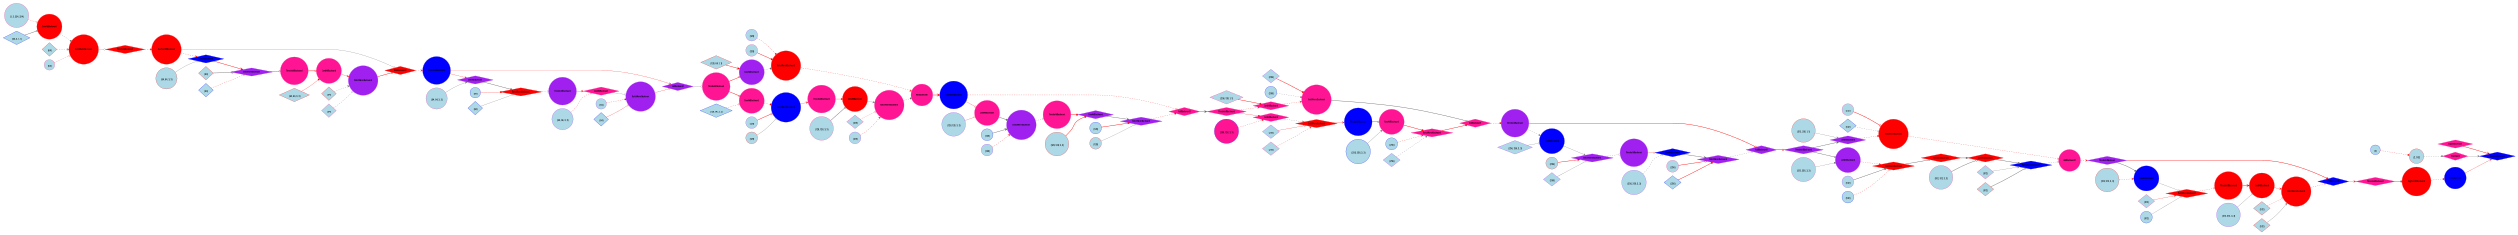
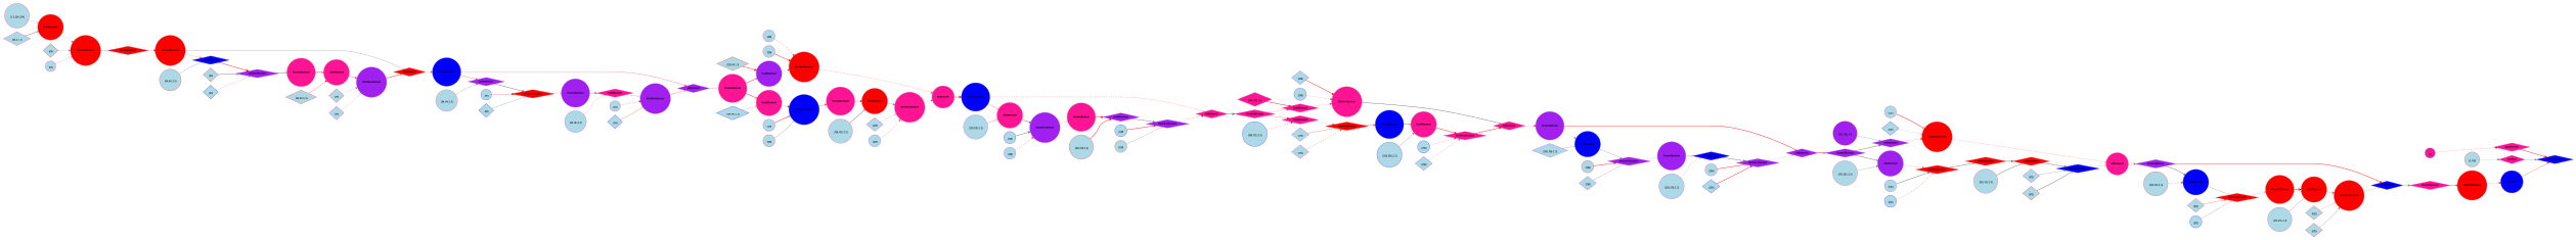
  digraph {
    fontname=Oswald
    rankdir=LR
    node [align=left color=deeppink fontname=Oswald fontsize=12 ranksep=0.1 shape=circle style=filled]
    edge [arrowhead=odot color=red fontname=Oswald style=dashed]
    n1 [color=blue height=0.2 label=AddmmBackward shape=diamond]
    n2 [height=0.2 label=ExpandBackward shape=diamond]
-   n3 [color=blue fillcolor=lightblue height=0.2 label="\n (2)"]
+   n3 [color=blue fillcolor=deeppink height=0.2 label="\n (2)"]
    n4 [color=blue height=0.2 label=ViewBackward]
    n5 [color=red height=0.2 label=AvgPool2DBackward]
    n6 [height=0.2 label=ThresholdBackward shape=diamond]
    n7 [color=blue height=0.2 label=AddBackward1 shape=diamond]
    n8 [color=red height=0.2 label=BatchNormBackward]
    n9 [color=red height=0.2 label=ConvNdBackward]
    n10 [color=red height=0.2 label=ThresholdBackward]
    n11 [color=red height=0.2 label=BatchNormBackward shape=diamond]
    n12 [color=blue height=0.2 label=ConvNdBackward]
    n13 [color=purple height=0.2 label=ThresholdBackward shape=diamond]
    n14 [height=0.2 label=AddBackward1]
    n15 [color=blue height=0.2 label=BatchNormBackward shape=diamond]
    n16 [color=red height=0.2 label=ConvNdBackward shape=diamond]
    n17 [color=red height=0.2 label=ThresholdBackward shape=diamond]
    n18 [color=red height=0.2 label=BatchNormBackward shape=diamond]
    n19 [color=purple height=0.2 label=ConvNdBackward]
    n20 [color=purple height=0.2 label=ThresholdBackward shape=diamond]
    n21 [color=purple height=0.2 label=ConvNdBackward shape=diamond]
    n22 [color=red height=0.2 label=BatchNormBackward]
    n23 [color=purple height=0.2 label=AddBackward1 shape=diamond]
    n24 [color=purple height=0.2 label=BatchNormBackward shape=diamond]
    n25 [color=blue height=0.2 label=ConvNdBackward shape=diamond]
    n26 [color=purple height=0.2 label=ThresholdBackward]
    n27 [color=purple height=0.2 label=BatchNormBackward shape=diamond]
    n28 [color=blue height=0.2 label=ConvNdBackward]
    n29 [color=purple height=0.2 label=ThresholdBackward]
    n30 [height=0.2 label=AddBackward1 shape=diamond]
    n31 [height=0.2 label=BatchNormBackward shape=diamond]
    n32 [height=0.2 label=ConvNdBackward]
    n33 [color=blue height=0.2 label=ThresholdBackward]
    n34 [color=red height=0.2 label=BatchNormBackward shape=diamond]
    n35 [height=0.2 label=ConvNdBackward shape=diamond]
    n36 [height=0.2 label=ThresholdBackward shape=diamond]
    n37 [height=0.2 label=ConvNdBackward shape=diamond]
    n38 [height=0.2 label=BatchNormBackward]
    n39 [height=0.2 label=AddBackward1 shape=diamond]
    n40 [color=purple height=0.2 label=BatchNormBackward shape=diamond]
    n41 [color=purple height=0.2 label=ConvNdBackward shape=diamond]
    n42 [height=0.2 label=ThresholdBackward]
    n43 [color=purple height=0.2 label=BatchNormBackward]
    n44 [height=0.2 label=ConvNdBackward]
    n45 [color=blue height=0.2 label=ThresholdBackward]
    n46 [height=0.2 label=AddBackward1]
    n47 [height=0.2 label=BatchNormBackward]
    n48 [color=red height=0.2 label=ConvNdBackward]
    n49 [height=0.2 label=ThresholdBackward]
    n50 [color=blue height=0.2 label=BatchNormBackward]
    n51 [height=0.2 label=ConvNdBackward]
    n52 [height=0.2 label=ThresholdBackward]
    n53 [color=purple height=0.2 label=ConvNdBackward]
    n54 [color=red height=0.2 label=BatchNormBackward]
    n55 [color=purple height=0.2 label=AddBackward1 shape=diamond]
    n56 [color=purple height=0.2 label=BatchNormBackward]
    n57 [height=0.2 label=ConvNdBackward shape=diamond]
    n58 [color=purple height=0.2 label=ThresholdBackward]
    n59 [color=red height=0.2 label=BatchNormBackward shape=diamond]
    n60 [color=purple height=0.2 label=ConvNdBackward shape=diamond]
    n61 [color=blue height=0.2 label=ThresholdBackward]
    n62 [color=red height=0.2 label=AddBackward1 shape=diamond]
    n63 [color=purple height=0.2 label=BatchNormBackward]
    n64 [height=0.2 label=ConvNdBackward]
    n65 [height=0.2 label=ThresholdBackward]
    n66 [color=purple height=0.2 label=BatchNormBackward shape=diamond]
    n67 [color=blue height=0.2 label=ConvNdBackward shape=diamond]
    n68 [color=red height=0.2 label=MaxPool2DBackward]
    n69 [color=red height=0.2 label=ThresholdBackward shape=diamond]
    n70 [color=red height=0.2 label=BatchNormBackward]
    n71 [color=red height=0.2 label=ConvNdBackward]
    n72 [fillcolor=lightblue height=0.2 label="\n (1, 3, 224, 224)"]
-   n73 [color=blue fillcolor=lightblue height=0.2 label="\n (64, 3, 7, 7)" shape=diamond]
+   n73 [fillcolor=lightblue height=0.2 label="\n (64, 3, 7, 7)" shape=diamond]
    n74 [color=red fillcolor=lightblue height=0.2 label="\n (64)" shape=diamond]
    n75 [fillcolor=lightblue height=0.2 label="\n (64)"]
    n76 [color=red fillcolor=lightblue height=0.2 label="\n (64, 64, 3, 3)"]
    n77 [color=red fillcolor=lightblue height=0.2 label="\n (64)" shape=diamond]
    n78 [color=blue fillcolor=lightblue height=0.2 label="\n (64)" shape=diamond]
    n79 [color=red fillcolor=lightblue height=0.2 label="\n (64, 64, 3, 3)" shape=diamond]
    n80 [color=red fillcolor=lightblue height=0.2 label="\n (64)" shape=diamond]
    n81 [fillcolor=lightblue height=0.2 label="\n (64)" shape=diamond]
    n82 [fillcolor=lightblue height=0.2 label="\n (64, 64, 3, 3)"]
    n83 [color=blue fillcolor=lightblue height=0.2 label="\n (64)"]
    n84 [color=blue fillcolor=lightblue height=0.2 label="\n (64)" shape=diamond]
    n85 [color=purple fillcolor=lightblue height=0.2 label="\n (64, 64, 3, 3)"]
    n86 [color=purple fillcolor=lightblue height=0.2 label="\n (64)"]
    n87 [color=blue fillcolor=lightblue height=0.2 label="\n (64)" shape=diamond]
    n88 [color=blue fillcolor=lightblue height=0.2 label="\n (128, 64, 3, 3)" shape=diamond]
    n89 [color=purple fillcolor=lightblue height=0.2 label="\n (128)"]
    n90 [color=red fillcolor=lightblue height=0.2 label="\n (128)"]
    n91 [fillcolor=lightblue height=0.2 label="\n (128, 128, 3, 3)"]
    n92 [fillcolor=lightblue height=0.2 label="\n (128)" shape=diamond]
    n93 [color=purple fillcolor=lightblue height=0.2 label="\n (128)"]
    n94 [color=red fillcolor=lightblue height=0.2 label="\n (128, 64, 1, 1)" shape=diamond]
    n95 [color=purple fillcolor=lightblue height=0.2 label="\n (128)"]
    n96 [fillcolor=lightblue height=0.2 label="\n (128)"]
    n97 [color=purple fillcolor=lightblue height=0.2 label="\n (128, 128, 3, 3)"]
    n98 [color=blue fillcolor=lightblue height=0.2 label="\n (128)"]
    n99 [color=purple fillcolor=lightblue height=0.2 label="\n (128)"]
    n100 [color=red fillcolor=lightblue height=0.2 label="\n (128, 128, 3, 3)"]
    n101 [color=blue fillcolor=lightblue height=0.2 label="\n (128)"]
    n102 [color=red fillcolor=lightblue height=0.2 label="\n (128)"]
-   n103 [color=blue fillcolor=deeppink height=0.2 label="\n (256, 128, 3, 3)"]
+   n103 [color=blue fillcolor=lightblue height=0.2 label="\n (256, 128, 3, 3)"]
    n104 [color=purple fillcolor=lightblue height=0.2 label="\n (256)" shape=diamond]
    n105 [fillcolor=lightblue height=0.2 label="\n (256)" shape=diamond]
    n106 [color=blue fillcolor=lightblue height=0.2 label="\n (256, 256, 3, 3)"]
    n107 [color=blue fillcolor=lightblue height=0.2 label="\n (256)"]
    n108 [color=purple fillcolor=lightblue height=0.2 label="\n (256)" shape=diamond]
-   n109 [fillcolor=lightblue height=0.2 label="\n (256, 128, 1, 1)" shape=diamond]
+   n109 [fillcolor=deeppink height=0.2 label="\n (256, 128, 1, 1)" shape=diamond]
    n110 [color=purple fillcolor=lightblue height=0.2 label="\n (256)" shape=diamond]
    n111 [color=blue fillcolor=lightblue height=0.2 label="\n (256)"]
    n112 [color=purple fillcolor=lightblue height=0.2 label="\n (256, 256, 3, 3)" shape=diamond]
    n113 [color=red fillcolor=lightblue height=0.2 label="\n (256)"]
    n114 [color=purple fillcolor=lightblue height=0.2 label="\n (256)" shape=diamond]
    n115 [color=purple fillcolor=lightblue height=0.2 label="\n (256, 256, 3, 3)"]
    n116 [fillcolor=lightblue height=0.2 label="\n (256)"]
    n117 [color=blue fillcolor=lightblue height=0.2 label="\n (256)" shape=diamond]
    n118 [fillcolor=lightblue height=0.2 label="\n (512, 256, 3, 3)"]
    n119 [color=purple fillcolor=lightblue height=0.2 label="\n (512)"]
    n120 [color=blue fillcolor=lightblue height=0.2 label="\n (512)"]
    n121 [fillcolor=lightblue height=0.2 label="\n (512, 512, 3, 3)"]
    n122 [fillcolor=lightblue height=0.2 label="\n (512)" shape=diamond]
    n123 [color=red fillcolor=lightblue height=0.2 label="\n (512)" shape=diamond]
-   n124 [color=red fillcolor=lightblue height=0.2 label="\n (512, 256, 1, 1)"]
+   n124 [color=red fillcolor=purple height=0.2 label="\n (512, 256, 1, 1)"]
    n125 [fillcolor=lightblue height=0.2 label="\n (512)"]
    n126 [color=blue fillcolor=lightblue height=0.2 label="\n (512)" shape=diamond]
    n127 [color=red fillcolor=lightblue height=0.2 label="\n (512, 512, 3, 3)"]
    n128 [fillcolor=lightblue height=0.2 label="\n (512)" shape=diamond]
    n129 [color=blue fillcolor=lightblue height=0.2 label="\n (512)"]
    n130 [color=purple fillcolor=lightblue height=0.2 label="\n (512, 512, 3, 3)"]
    n131 [color=red fillcolor=lightblue height=0.2 label="\n (512)" shape=diamond]
    n132 [color=red fillcolor=lightblue height=0.2 label="\n (512)" shape=diamond]
    n133 [height=0.2 label=TBackward shape=diamond]
    n134 [color=red fillcolor=lightblue height=0.2 label="\n (2, 512)"]
    n2 -> n1 [arrowhead=vee style=bold]
-   n3 -> n134 [arrowhead=dot]
+   n3 -> n2 [arrowhead=dot]
    n4 -> n1 [arrowhead=vee style=solid]
    n5 -> n4 [arrowhead=dot]
    n6 -> n5 [arrowhead=dot color=gray40 style=bold]
    n7 -> n6 [arrowhead=vee style=solid]
    n8 -> n7
    n9 -> n8 [arrowhead=vee style=solid]
    n10 -> n9 [arrowhead=vee style=bold]
    n11 -> n10
    n12 -> n11 [color=gray40 style=solid]
    n13 -> n7 [arrowhead=dot style=bold]
    n13 -> n12 [arrowhead=dot color=gray40 style=bold]
    n14 -> n13 [arrowhead=vee]
    n15 -> n14 [color=gray40]
    n16 -> n15 [arrowhead=dot color=gray40 style=bold]
    n17 -> n16 [arrowhead=dot color=gray40 style=bold]
    n18 -> n17 [color=gray40 style=bold]
    n19 -> n18 [arrowhead=vee]
    n20 -> n19 [color=gray40 style=bold]
    n20 -> n21 [arrowhead=vee color=gray40 style=bold]
    n21 -> n22 [arrowhead=dot]
    n22 -> n14
    n23 -> n20 [style=bold]
    n24 -> n23 [color=gray40]
    n25 -> n24 [arrowhead=vee color=gray40 style=bold]
    n26 -> n25 [style=solid]
    n27 -> n26 [color=gray40]
    n28 -> n27 [arrowhead=vee color=gray40 style=solid]
    n29 -> n23 [style=bold]
    n29 -> n28 [arrowhead=vee color=gray40]
    n30 -> n29 [arrowhead=dot]
    n31 -> n30 [arrowhead=dot style=bold]
    n32 -> n31 [arrowhead=dot style=bold]
    n33 -> n32 [color=gray40 style=bold]
    n34 -> n33 [arrowhead=vee style=solid]
    n35 -> n34 [arrowhead=vee color=gray40]
    n36 -> n35 [arrowhead=dot style=solid]
    n36 -> n37 [arrowhead=vee]
    n37 -> n38 [arrowhead=vee]
    n38 -> n30 [color=gray40 style=bold]
    n39 -> n36 [arrowhead=vee color=gray40 style=bold]
    n40 -> n39 [arrowhead=dot]
    n41 -> n40 [arrowhead=vee color=gray40 style=bold]
    n42 -> n41 [arrowhead=dot style=bold]
    n43 -> n42 [color=gray40]
    n44 -> n43 [arrowhead=dot color=gray40 style=bold]
    n45 -> n39
    n45 -> n44 [style=solid]
    n46 -> n45 [arrowhead=vee style=bold]
    n47 -> n46 [arrowhead=dot color=gray40]
    n48 -> n47 [arrowhead=vee color=gray40 style=solid]
    n49 -> n48 [arrowhead=dot style=solid]
    n50 -> n49 [arrowhead=vee style=solid]
    n51 -> n50 [arrowhead=dot]
    n52 -> n51 [style=bold]
    n52 -> n53 [style=bold]
    n53 -> n54 [arrowhead=dot color=gray40]
    n54 -> n46 [arrowhead=vee]
    n55 -> n52 [color=gray40 style=solid]
    n56 -> n55 [style=solid]
    n57 -> n56 [color=gray40 style=solid]
    n58 -> n57 [arrowhead=vee style=solid]
    n59 -> n58 [color=gray40]
    n60 -> n59 [arrowhead=dot color=gray40 style=bold]
    n61 -> n55 [arrowhead=vee style=solid]
    n61 -> n60 [arrowhead=vee style=solid]
    n62 -> n61 [arrowhead=vee]
    n63 -> n62 [style=bold]
    n64 -> n63 [arrowhead=vee style=solid]
    n65 -> n64 [style=bold]
    n66 -> n65 [color=gray40 style=bold]
    n67 -> n66 [arrowhead=vee style=bold]
    n68 -> n62 [color=gray40 style=solid]
    n68 -> n67 [arrowhead=vee]
    n69 -> n68 [arrowhead=dot]
    n70 -> n69 [color=gray40 style=solid]
    n71 -> n70 [arrowhead=dot color=gray40]
    n72 -> n71
    n73 -> n71 [color=gray40 style=bold]
    n74 -> n70 [arrowhead=vee color=gray40]
    n75 -> n70
    n76 -> n67 [color=gray40 style=solid]
    n77 -> n66 [color=gray40 style=bold]
    n78 -> n66
    n79 -> n64 [arrowhead=dot style=solid]
    n80 -> n63 [arrowhead=vee color=gray40]
    n81 -> n63 [color=gray40]
    n82 -> n60 [arrowhead=vee color=gray40 style=solid]
    n83 -> n59 [arrowhead=dot style=solid]
    n84 -> n59 [color=gray40 style=solid]
    n85 -> n57
    n86 -> n56 [arrowhead=dot]
    n87 -> n56 [style=solid]
    n88 -> n51
    n89 -> n50 [style=bold]
    n90 -> n50 [color=gray40 style=solid]
    n91 -> n48 [color=gray40 style=bold]
    n92 -> n47
    n93 -> n47 [arrowhead=vee]
    n94 -> n53 [arrowhead=vee style=bold]
    n95 -> n54 [arrowhead=dot]
    n96 -> n54 [arrowhead=dot style=bold]
    n97 -> n44 [style=solid]
    n98 -> n43 [arrowhead=vee color=gray40 style=bold]
    n99 -> n43 [arrowhead=vee]
    n100 -> n41 [arrowhead=dot style=bold]
    n101 -> n40 [arrowhead=dot style=bold]
    n102 -> n40 [color=gray40 style=solid]
    n103 -> n35 [arrowhead=dot]
    n104 -> n34 [style=solid]
    n105 -> n34 [arrowhead=vee]
    n106 -> n32 [arrowhead=vee color=gray40 style=solid]
    n107 -> n31 [arrowhead=vee]
    n108 -> n31 [arrowhead=vee color=gray40]
    n109 -> n37 [arrowhead=dot style=bold]
    n110 -> n38 [arrowhead=dot style=bold]
    n111 -> n38 [arrowhead=dot color=gray40]
    n112 -> n28 [color=gray40 style=solid]
    n113 -> n27 [arrowhead=vee style=bold]
    n114 -> n27 [color=gray40 style=solid]
    n115 -> n25 [color=gray40]
    n116 -> n24 [style=bold]
    n117 -> n24 [arrowhead=dot style=bold]
    n118 -> n19 [arrowhead=dot color=gray40 style=solid]
    n119 -> n18 [arrowhead=dot color=gray40 style=bold]
    n120 -> n18
    n121 -> n16 [color=gray40 style=bold]
    n122 -> n15 [arrowhead=vee color=gray40 style=solid]
    n123 -> n15 [color=gray40 style=bold]
    n124 -> n21 [arrowhead=vee color=gray40 style=solid]
    n125 -> n22 [style=bold]
    n126 -> n22 [color=gray40]
    n127 -> n12 [arrowhead=vee]
    n128 -> n11 [arrowhead=vee style=solid]
    n129 -> n11 [color=gray40 style=solid]
    n130 -> n9 [color=gray40 style=solid]
    n131 -> n8
    n132 -> n8 [arrowhead=vee color=gray40 style=solid]
    n133 -> n1 [arrowhead=vee color=gray40 style=solid]
    n134 -> n133 [arrowhead=dot color=gray40]
  }
